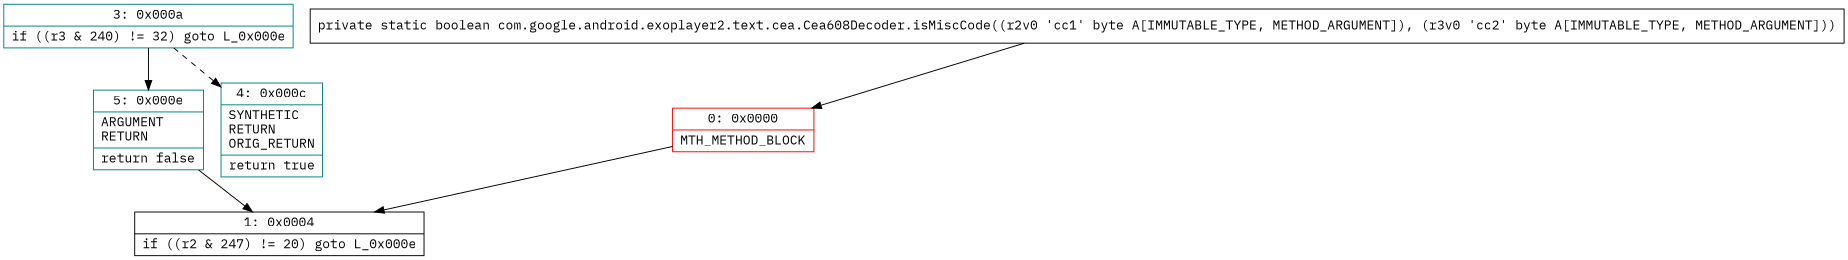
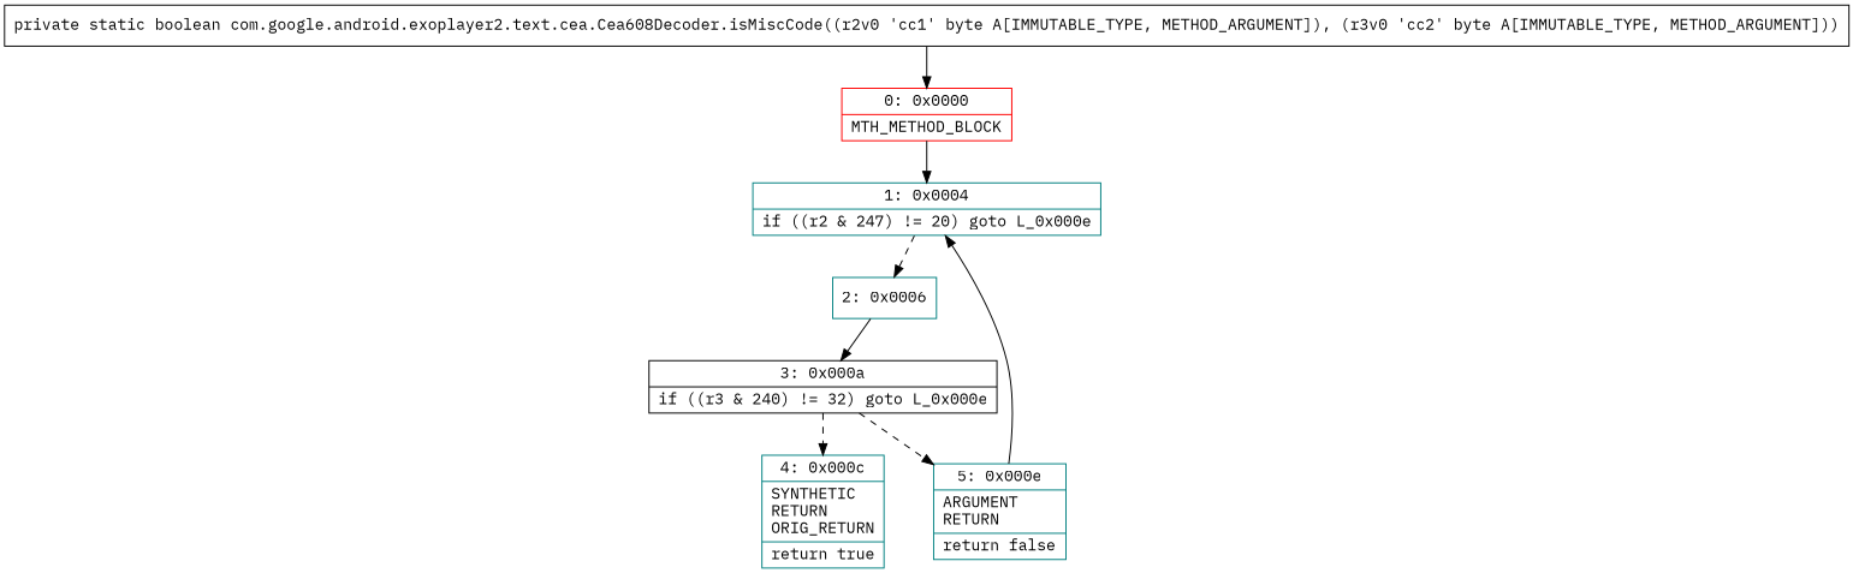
  digraph {
    fontname="IBM Plex Mono"
    node [color=black fontname="IBM Plex Mono" shape=record]
    edge [fontname="IBM Plex Mono"]
    n1 [color=red label="{0\:\ 0x0000|MTH_METHOD_BLOCK\l}"]
-   n2 [label="{1\:\ 0x0004|if ((r2 & 247) != 20) goto L_0x000e\l}"]
-   n4 [color=teal label="{3\:\ 0x000a|if ((r3 & 240) != 32) goto L_0x000e\l}"]
+   n2 [color=teal label="{1\:\ 0x0004|if ((r2 & 247) != 20) goto L_0x000e\l}"]
+   n3 [color=teal label="{2\:\ 0x0006}"]
+   n4 [label="{3\:\ 0x000a|if ((r3 & 240) != 32) goto L_0x000e\l}"]
    n5 [color=teal label="{5\:\ 0x000e|ARGUMENT\lRETURN\l|return false\l}"]
    n6 [color=teal label="{4\:\ 0x000c|SYNTHETIC\lRETURN\lORIG_RETURN\l|return true\l}"]
    n7 [label="{private static boolean com.google.android.exoplayer2.text.cea.Cea608Decoder.isMiscCode((r2v0 'cc1' byte A[IMMUTABLE_TYPE, METHOD_ARGUMENT]), (r3v0 'cc2' byte A[IMMUTABLE_TYPE, METHOD_ARGUMENT])) }"]
    n1 -> n2
-   n4 -> n5
+   n2 -> n3 [style=dashed]
+   n3 -> n4
+   n4 -> n5 [style=dashed]
    n4 -> n6 [style=dashed]
    n5 -> n2
    n7 -> n1
  }
